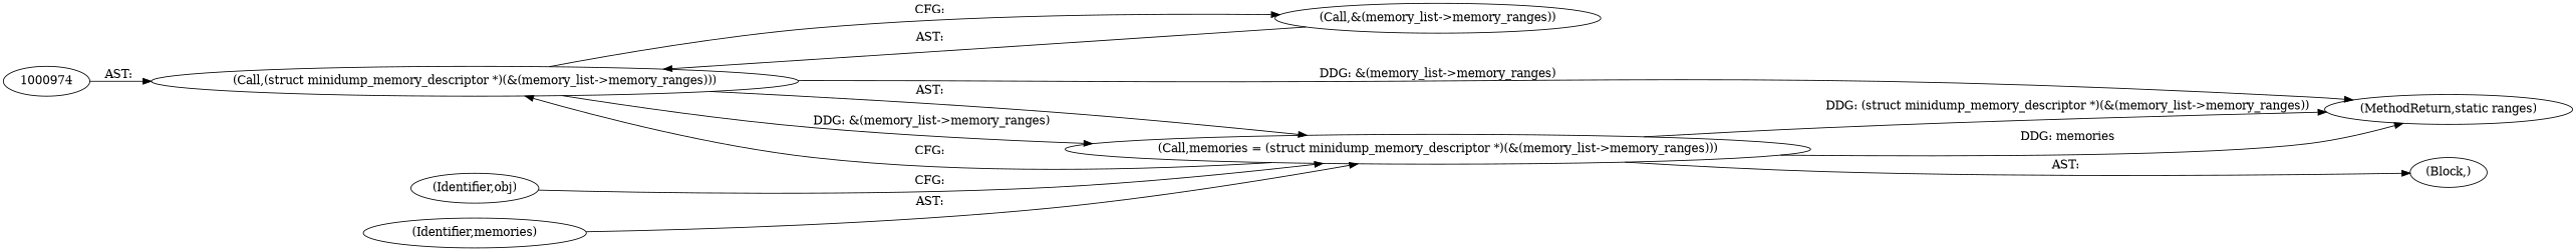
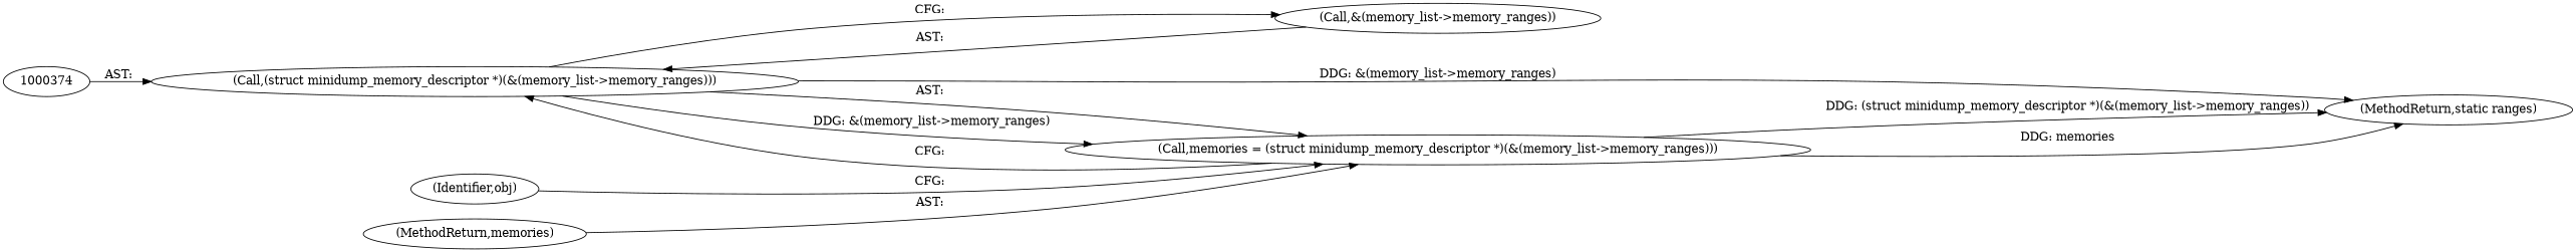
  digraph {
    rankdir=LR
    n1 [label="(Call,(struct minidump_memory_descriptor *)(&(memory_list->memory_ranges)))"]
    n2 [label="(Call,memories = (struct minidump_memory_descriptor *)(&(memory_list->memory_ranges)))"]
    n3 [label="(Call,&(memory_list->memory_ranges))"]
    n4 [label="(MethodReturn,static ranges)"]
-   n5 [label="(Block,)"]
    n6 [label="(Identifier,obj)"]
-   n7 [label="(Identifier,memories)"]
-   1000374 [label=1000974]
+   n7 [label="(MethodReturn,memories)"]
+   1000374
    n1 -> n2 [label="AST: "]
    n1 -> n2 [label="DDG: &(memory_list->memory_ranges)"]
    n1 -> n3 [label="CFG: "]
    n1 -> n4 [label="DDG: &(memory_list->memory_ranges)"]
    n2 -> n1 [label="CFG: "]
    n2 -> n4 [label="DDG: (struct minidump_memory_descriptor *)(&(memory_list->memory_ranges))"]
    n2 -> n4 [label="DDG: memories"]
-   n2 -> n5 [label="AST: "]
    n3 -> n1 [label="AST: "]
    n6 -> n2 [label="CFG: "]
    n7 -> n2 [label="AST: "]
    1000374 -> n1 [label="AST: "]
  }
